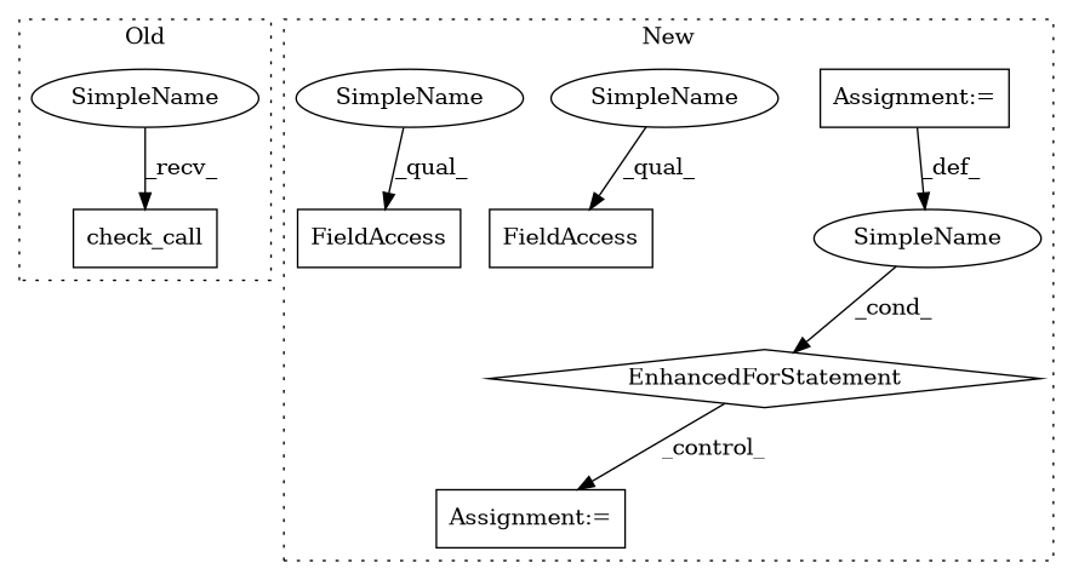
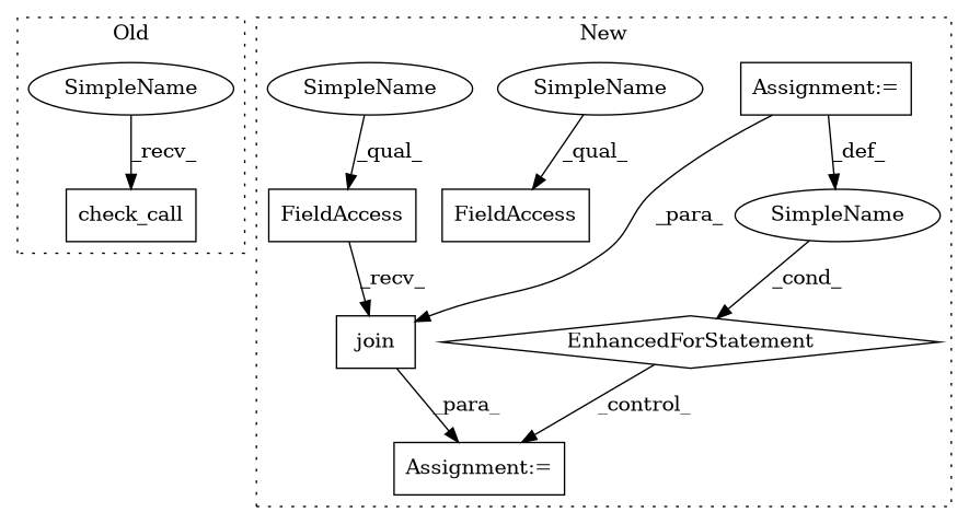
  digraph {
    node [a=42 l=7 s=980 shape=box]
    n1 [a=32 l="11,1" label=check_call s="527,595"]
    n2 [l=10 label=SimpleName s=516 shape=ellipse]
+   n3 [a=32 l="5,1" label=join s="988,1011"]
    n4 [a=22 label=FieldAccess]
    n5 [a=7 l=1 label="Assignment:=" s=979]
    n6 [a=70 l="87,2" label=EnhancedForStatement s="735,860" shape=diamond]
    n7 [a=22 label=FieldAccess s=1193]
    n8 [a=7 label="Assignment:=" s=683]
    n9 [l=10 label=SimpleName s=826 shape=ellipse]
    n10 [l=2 label=SimpleName s=1193 shape=ellipse]
    n11 [l=2 label=SimpleName shape=ellipse]
    subgraph cluster_1 {
      label=Old
      style=dotted
      n1
      n2
    }
    subgraph cluster_2 {
      label=New
      style=dotted
+     n3
      n4
      n5
      n6
      n7
      n8
      n9
      n10
      n11
    }
    n2 -> n1 [label=_recv_]
+   n3 -> n5 [label=_para_]
+   n4 -> n3 [label=_recv_]
    n6 -> n5 [label=_control_]
+   n8 -> n3 [label=_para_]
    n8 -> n9 [label=_def_]
    n9 -> n6 [label=_cond_]
    n10 -> n7 [label=_qual_]
    n11 -> n4 [label=_qual_]
  }
